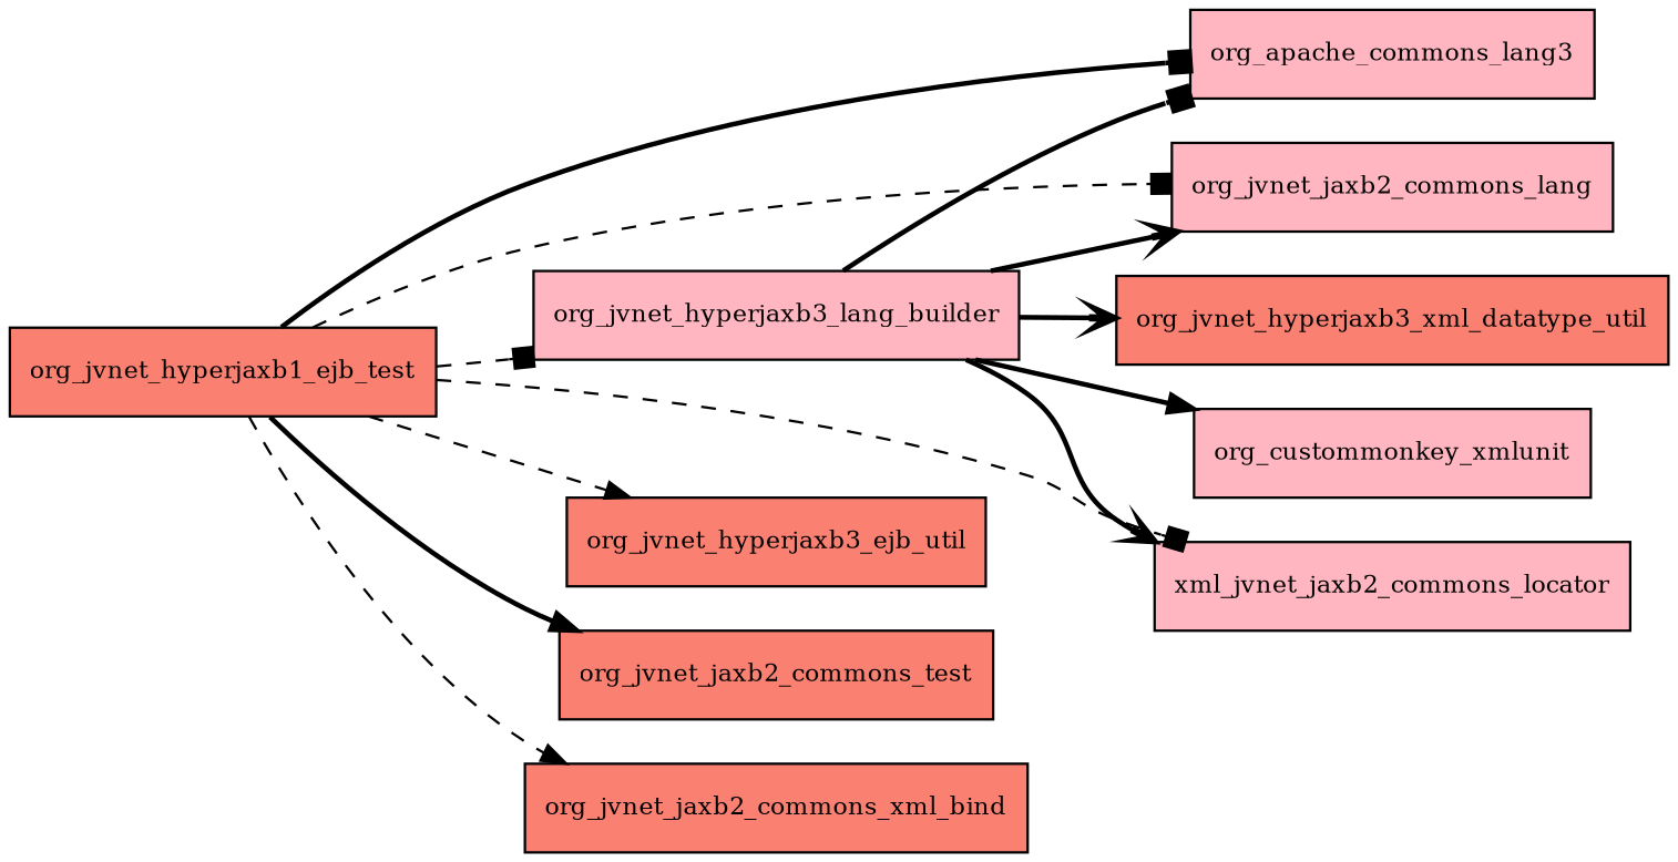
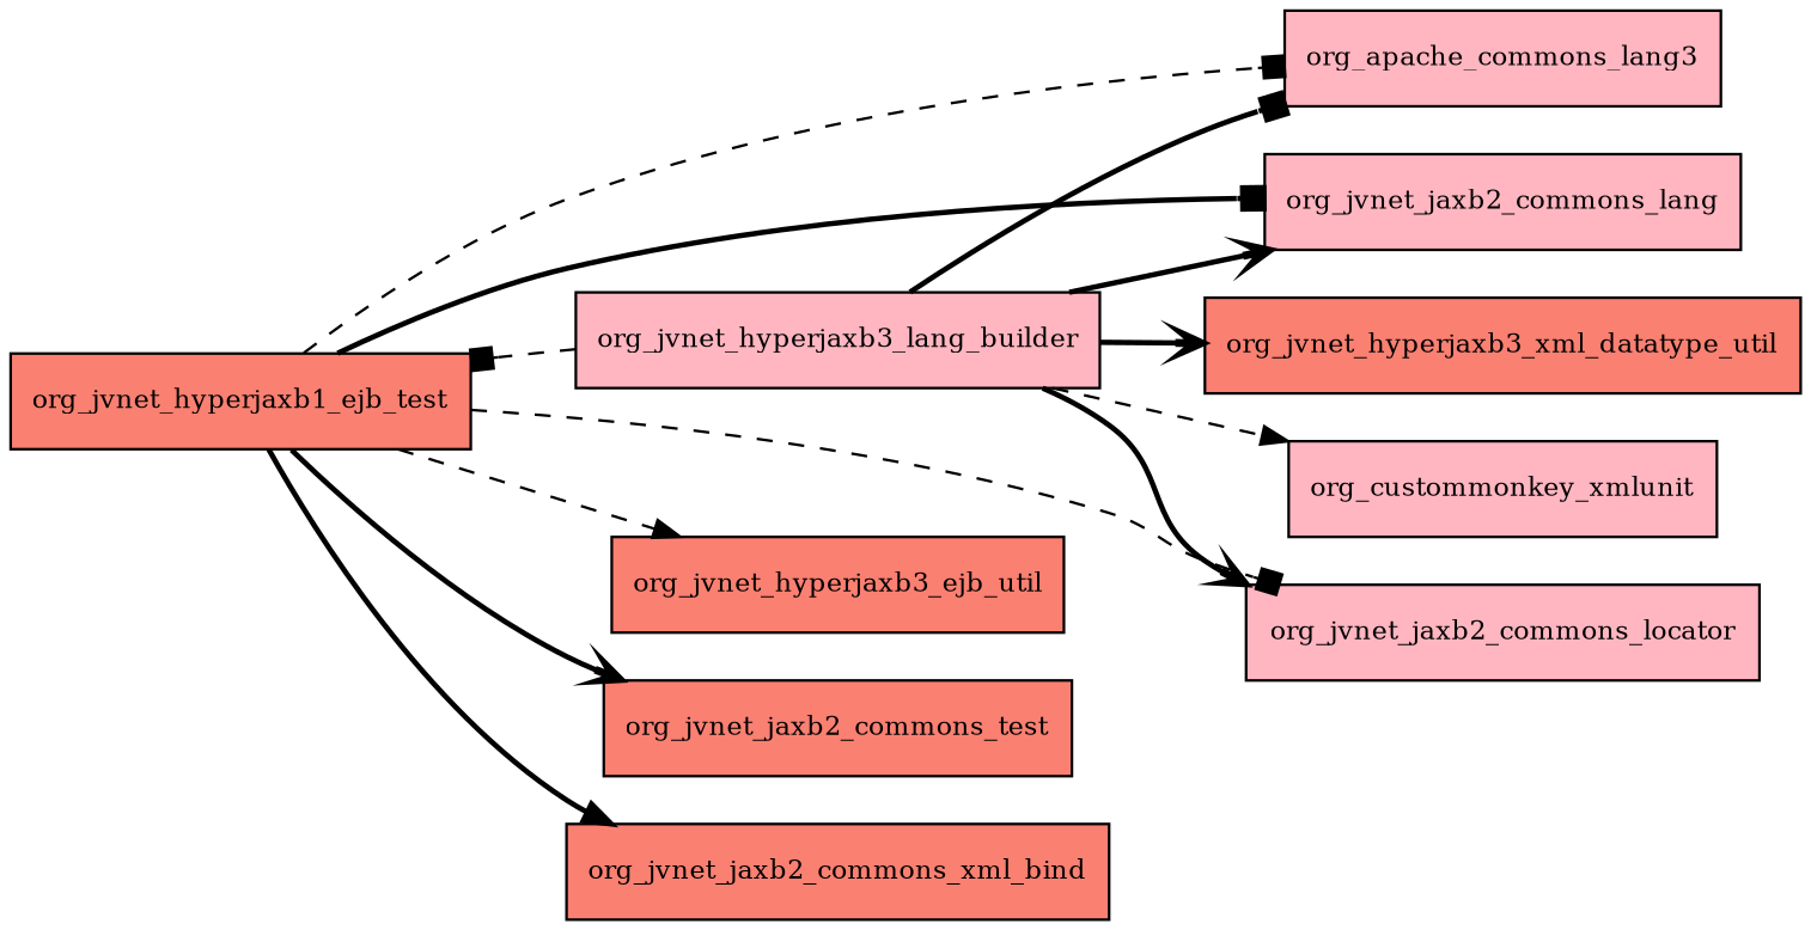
  digraph {
    rankdir=LR
    node [fillcolor=salmon fontsize=10.0 shape=box style=filled]
    edge [arrowhead=box style=bold]
    n1 [label=org_jvnet_hyperjaxb1_ejb_test]
    org_apache_commons_lang3 [fillcolor=lightpink]
    org_jvnet_hyperjaxb3_ejb_util
    org_jvnet_hyperjaxb3_lang_builder [fillcolor=lightpink]
    org_jvnet_jaxb2_commons_lang [fillcolor=lightpink]
-   org_jvnet_jaxb2_commons_locator [fillcolor=lightpink label=xml_jvnet_jaxb2_commons_locator]
+   org_jvnet_jaxb2_commons_locator [fillcolor=lightpink]
    org_jvnet_jaxb2_commons_test
    org_jvnet_jaxb2_commons_xml_bind
    org_custommonkey_xmlunit [fillcolor=lightpink]
    org_jvnet_hyperjaxb3_xml_datatype_util
-   n1 -> org_apache_commons_lang3
+   n1 -> org_apache_commons_lang3 [style=dashed]
    n1 -> org_jvnet_hyperjaxb3_ejb_util [arrowhead=normal style=dashed]
-   n1 -> org_jvnet_hyperjaxb3_lang_builder [style=dashed]
-   n1 -> org_jvnet_jaxb2_commons_lang [style=dashed]
+   org_jvnet_hyperjaxb3_lang_builder -> n1 [style=dashed]
+   n1 -> org_jvnet_jaxb2_commons_lang
    n1 -> org_jvnet_jaxb2_commons_locator [style=dashed]
-   n1 -> org_jvnet_jaxb2_commons_test [arrowhead=normal]
-   n1 -> org_jvnet_jaxb2_commons_xml_bind [arrowhead=normal style=dashed]
+   n1 -> org_jvnet_jaxb2_commons_test [arrowhead=vee]
+   n1 -> org_jvnet_jaxb2_commons_xml_bind [arrowhead=normal]
    org_jvnet_hyperjaxb3_lang_builder -> org_apache_commons_lang3
    org_jvnet_hyperjaxb3_lang_builder -> org_jvnet_jaxb2_commons_lang [arrowhead=vee]
    org_jvnet_hyperjaxb3_lang_builder -> org_jvnet_jaxb2_commons_locator [arrowhead=vee]
-   org_jvnet_hyperjaxb3_lang_builder -> org_custommonkey_xmlunit [arrowhead=normal]
+   org_jvnet_hyperjaxb3_lang_builder -> org_custommonkey_xmlunit [arrowhead=normal style=dashed]
    org_jvnet_hyperjaxb3_lang_builder -> org_jvnet_hyperjaxb3_xml_datatype_util [arrowhead=vee]
  }
